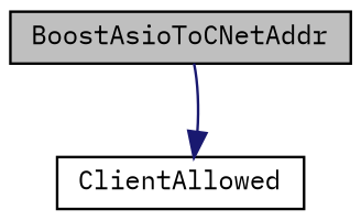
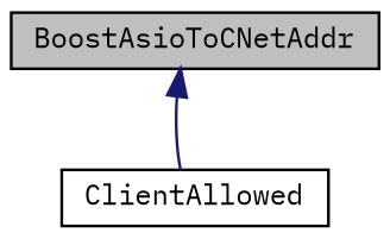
  digraph {
    rankdir=TB
    fontname="IBM Plex Mono"
    node [color=black fontname="IBM Plex Mono" fontsize=10 shape=record style=filled]
    n1 [fillcolor=grey75 fontcolor=black height=0.2 label=BoostAsioToCNetAddr width=0.4]
    n2 [fillcolor=white height=0.2 label=ClientAllowed width=0.4]
-   n2 -> n1 [color=midnightblue dir=back fontname="IBM Plex Mono" fontsize=10 labelfontname=Helvetica labelfontsize=10 style=solid]
+   n1 -> n2 [color=midnightblue dir=back fontname="IBM Plex Mono" fontsize=10 labelfontname=Helvetica labelfontsize=10 style=solid]
  }
